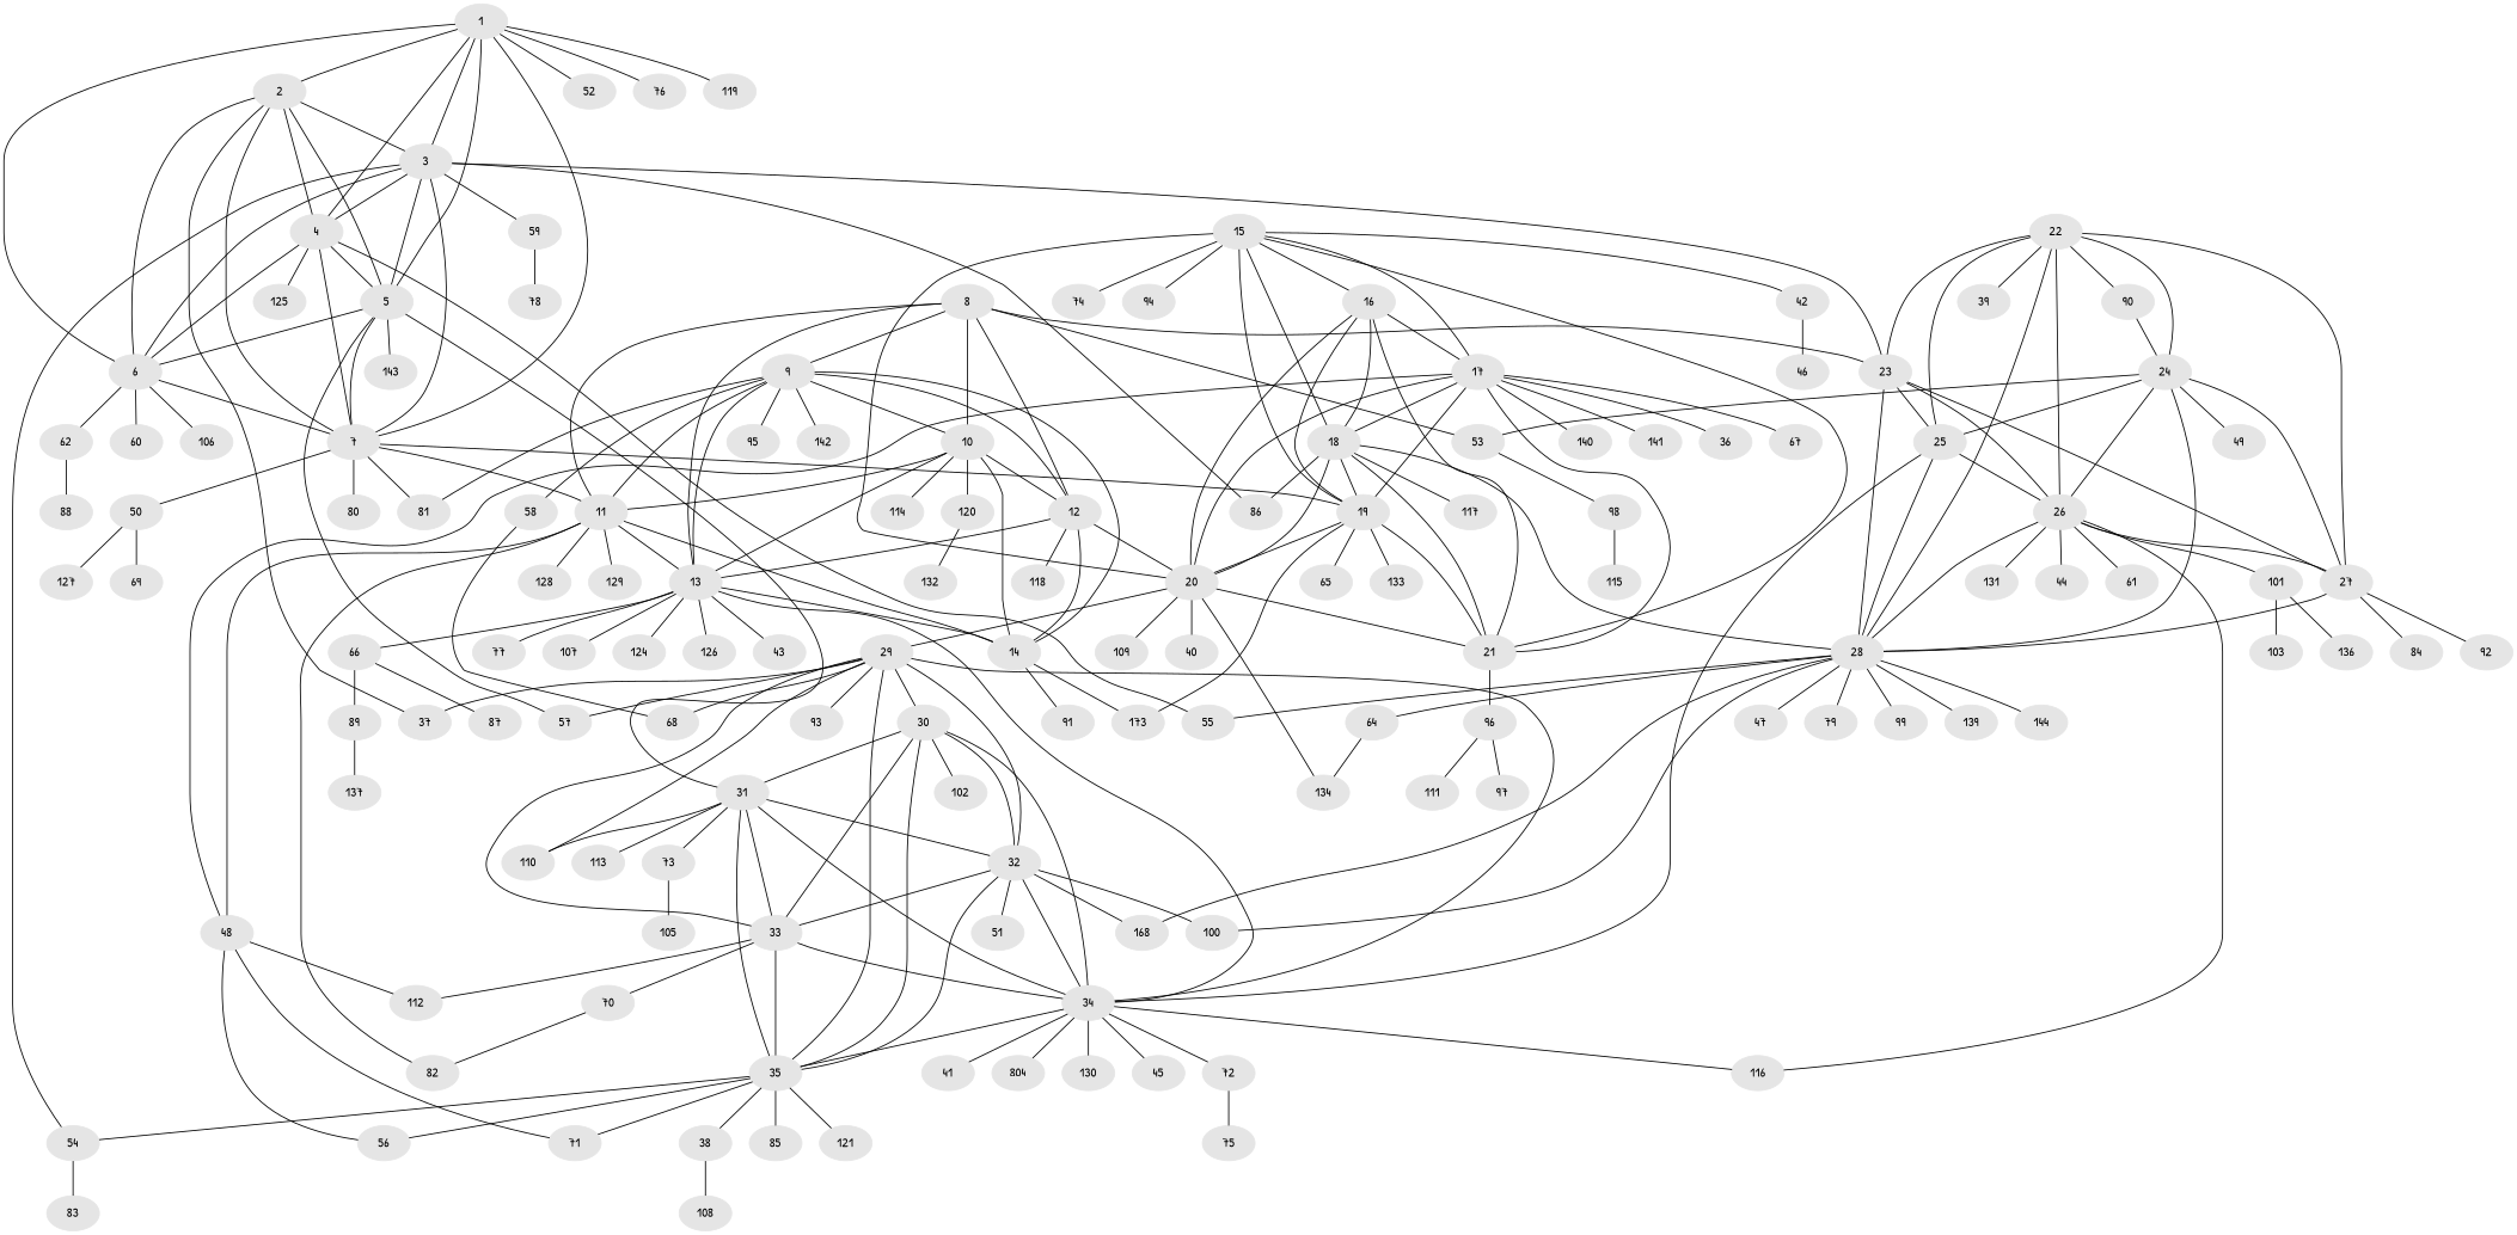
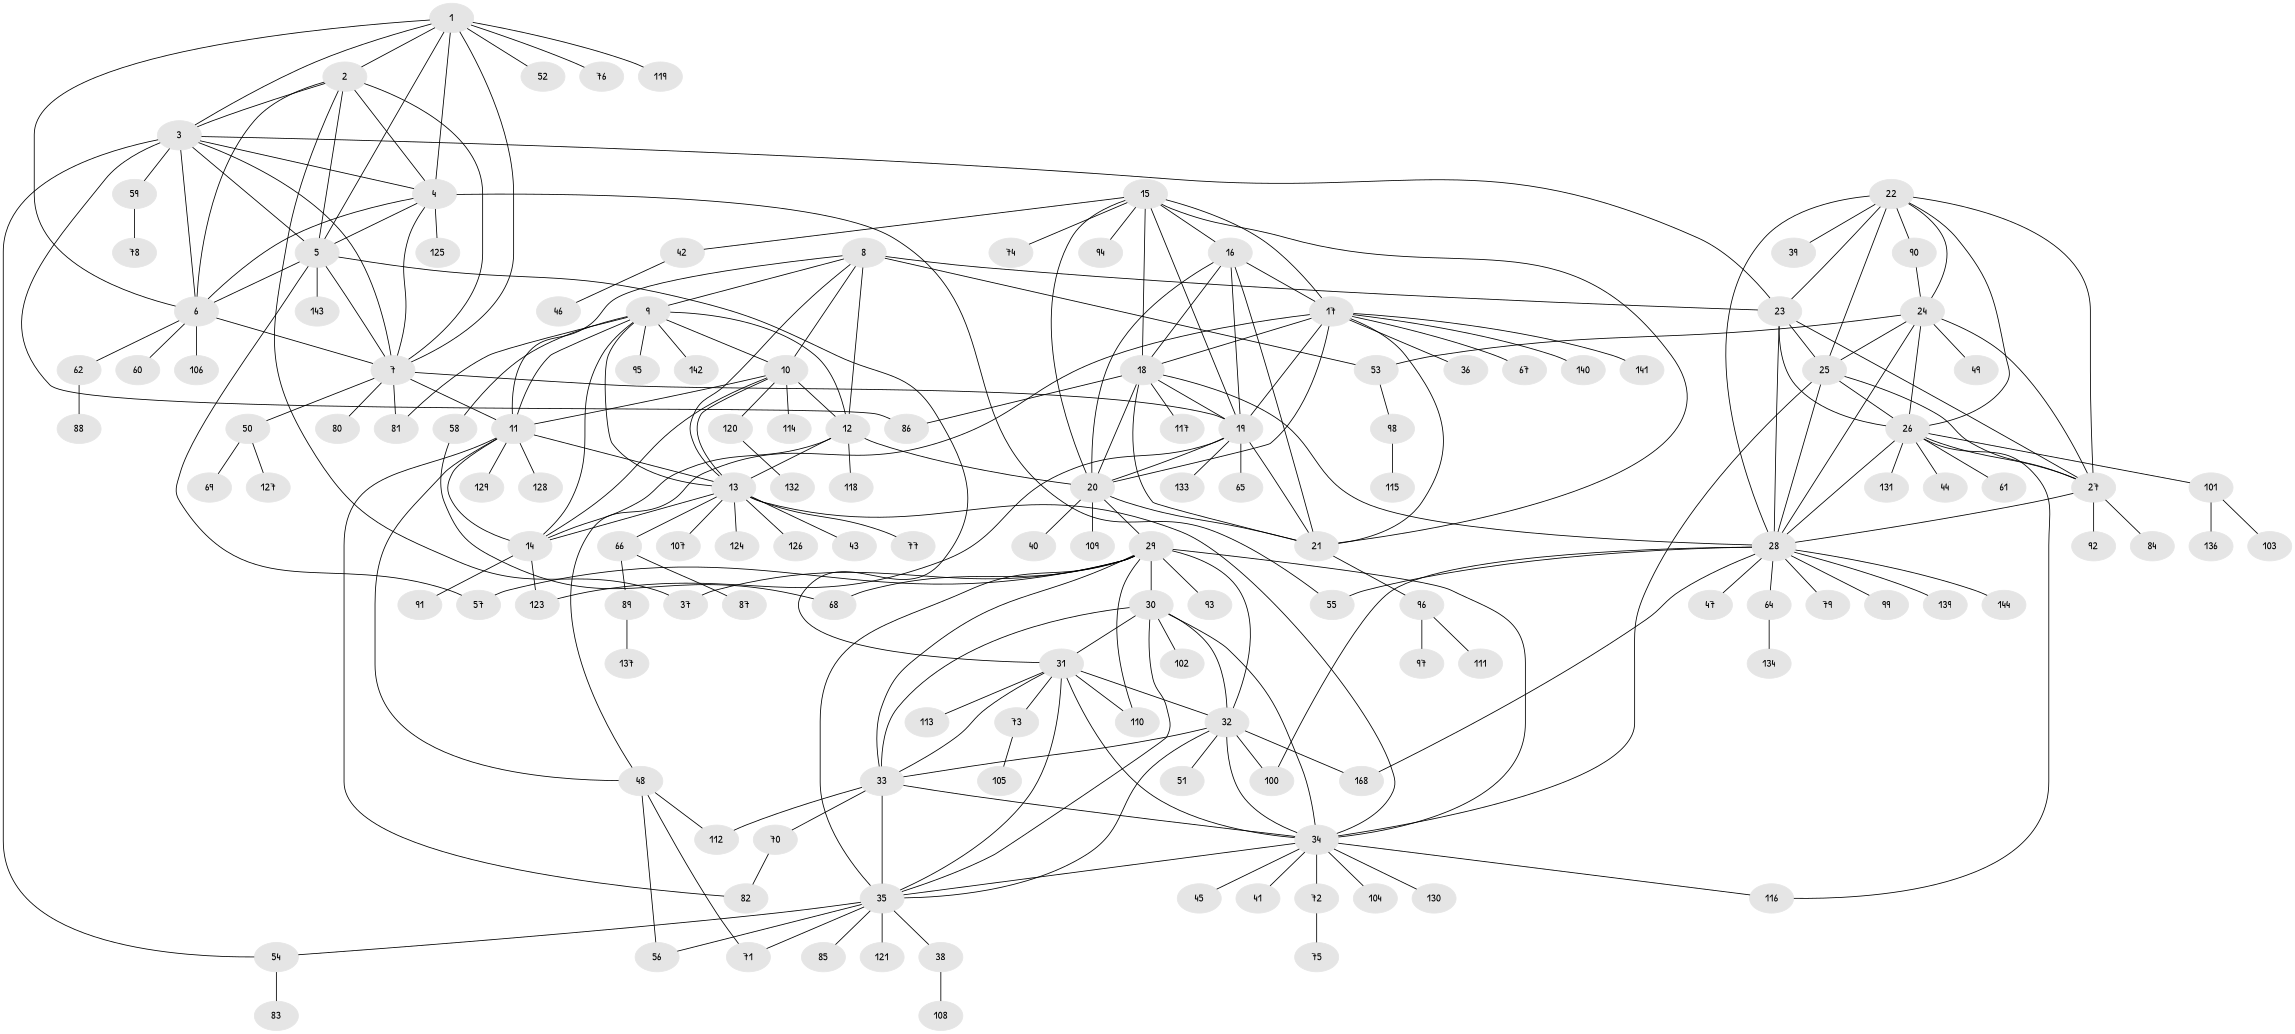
  graph {
    fontname="Patrick Hand"
    node [color=gray90 fontname="Patrick Hand" style=filled]
    edge [fontname="Patrick Hand"]
    1
    2
    3
    4
    5
    6
    7
    52
    76
    119
    37
    23
    54
    59
    86
    55
    125
    31
    57
    143
    60
    62
    106
    11
    19
    50
    80
    81
    28
    25
    26
    27
    83
    78
    34
    32
    33
    35
    73
    110
    113
    88
    13
    14
    48
    82
    128
    129
    20
-   123 [label=173]
+   123
    21
    65
    133
    69
    127
    8
    9
    10
    12
    53
    58
    95
    142
    114
    120
    118
    43
    66
    77
    107
    124
    126
    91
    98
    68
    132
    112
    56
    71
    29
    40
    109
    134
    116
    41
    45
    72
-   104 [label=804]
+   104
    130
    87
    89
    15
    16
    17
    18
    42
    74
    94
    36
    67
    140
    141
    117
    96
    46
    47
    64
    79
    99
    100
    n111 [label=168]
    139
    144
    30
    93
    97
    111
    22
    24
    39
    90
    49
    44
    61
    101
    131
    84
    92
    103
    136
    102
    51
    70
    38
    85
    121
    105
    75
    108
    115
    137
    1 -- 2
    1 -- 3
    1 -- 4
    1 -- 5
    1 -- 6
    1 -- 7
    1 -- 52
    1 -- 76
    1 -- 119
    2 -- 3
    2 -- 4
    2 -- 5
    2 -- 6
    2 -- 7
    2 -- 37
    3 -- 4
    3 -- 5
    3 -- 6
    3 -- 7
    3 -- 23
    3 -- 54
    3 -- 59
    3 -- 86
    4 -- 5
    4 -- 6
    4 -- 7
    4 -- 55
    4 -- 125
    5 -- 6
    5 -- 7
    5 -- 31
    5 -- 57
    5 -- 143
    6 -- 7
    6 -- 60
    6 -- 62
    6 -- 106
    7 -- 11
    7 -- 19
    7 -- 50
    7 -- 80
    7 -- 81
    23 -- 28
    23 -- 25
    23 -- 26
    23 -- 27
    54 -- 83
    59 -- 78
    31 -- 34
    31 -- 32
    31 -- 33
    31 -- 35
    31 -- 73
    31 -- 110
    31 -- 113
    62 -- 88
    11 -- 13
    11 -- 14
    11 -- 48
    11 -- 82
    11 -- 128
    11 -- 129
    19 -- 20
    19 -- 123
    19 -- 21
    19 -- 65
    19 -- 133
    50 -- 69
    50 -- 127
    28 -- 55
    28 -- 47
    28 -- 64
    28 -- 79
    28 -- 99
    28 -- 100
    28 -- n111
    28 -- 139
    28 -- 144
    25 -- 28
    25 -- 26
+   25 -- 27
    25 -- 34
    26 -- 28
    26 -- 27
    26 -- 116
    26 -- 44
    26 -- 61
    26 -- 101
    26 -- 131
    27 -- 28
    27 -- 84
    27 -- 92
    34 -- 35
    34 -- 116
    34 -- 41
    34 -- 45
    34 -- 72
    34 -- 104
    34 -- 130
    32 -- 34
    32 -- 33
    32 -- 35
    32 -- 100
    32 -- n111
    32 -- 51
    33 -- 34
    33 -- 35
    33 -- 112
    33 -- 70
    35 -- 54
    35 -- 56
    35 -- 71
    35 -- 38
    35 -- 85
    35 -- 121
    73 -- 105
    13 -- 34
    13 -- 14
    13 -- 43
    13 -- 66
    13 -- 77
    13 -- 107
    13 -- 124
    13 -- 126
    14 -- 123
    14 -- 91
    48 -- 112
    48 -- 56
    48 -- 71
    20 -- 21
    20 -- 29
    20 -- 40
    20 -- 109
-   20 -- 134
    21 -- 96
    8 -- 23
    8 -- 11
    8 -- 13
    8 -- 9
    8 -- 10
    8 -- 12
    8 -- 53
    9 -- 11
    9 -- 81
    9 -- 13
    9 -- 14
    9 -- 10
    9 -- 12
    9 -- 58
    9 -- 95
    9 -- 142
    10 -- 11
    10 -- 13
    10 -- 14
    10 -- 12
    10 -- 114
    10 -- 120
    12 -- 13
    12 -- 14
    12 -- 20
    12 -- 118
    53 -- 98
    58 -- 68
    120 -- 132
    66 -- 87
    66 -- 89
    98 -- 115
    29 -- 37
    29 -- 57
    29 -- 34
    29 -- 32
    29 -- 33
    29 -- 35
    29 -- 110
    29 -- 68
    29 -- 30
    29 -- 93
    72 -- 75
    89 -- 137
    15 -- 19
    15 -- 20
    15 -- 21
    15 -- 16
    15 -- 17
    15 -- 18
    15 -- 42
    15 -- 74
    15 -- 94
    16 -- 19
    16 -- 20
    16 -- 21
    16 -- 17
    16 -- 18
    17 -- 19
    17 -- 48
    17 -- 20
    17 -- 21
    17 -- 18
    17 -- 36
    17 -- 67
    17 -- 140
    17 -- 141
    18 -- 86
    18 -- 19
    18 -- 28
    18 -- 20
    18 -- 21
    18 -- 117
    42 -- 46
    96 -- 97
    96 -- 111
    64 -- 134
    30 -- 31
    30 -- 34
    30 -- 32
    30 -- 33
    30 -- 35
    30 -- 102
    22 -- 23
    22 -- 28
    22 -- 25
    22 -- 26
    22 -- 27
    22 -- 24
    22 -- 39
    22 -- 90
    24 -- 28
    24 -- 25
    24 -- 26
    24 -- 27
    24 -- 53
    24 -- 49
    90 -- 24
    101 -- 103
    101 -- 136
    70 -- 82
    38 -- 108
  }
